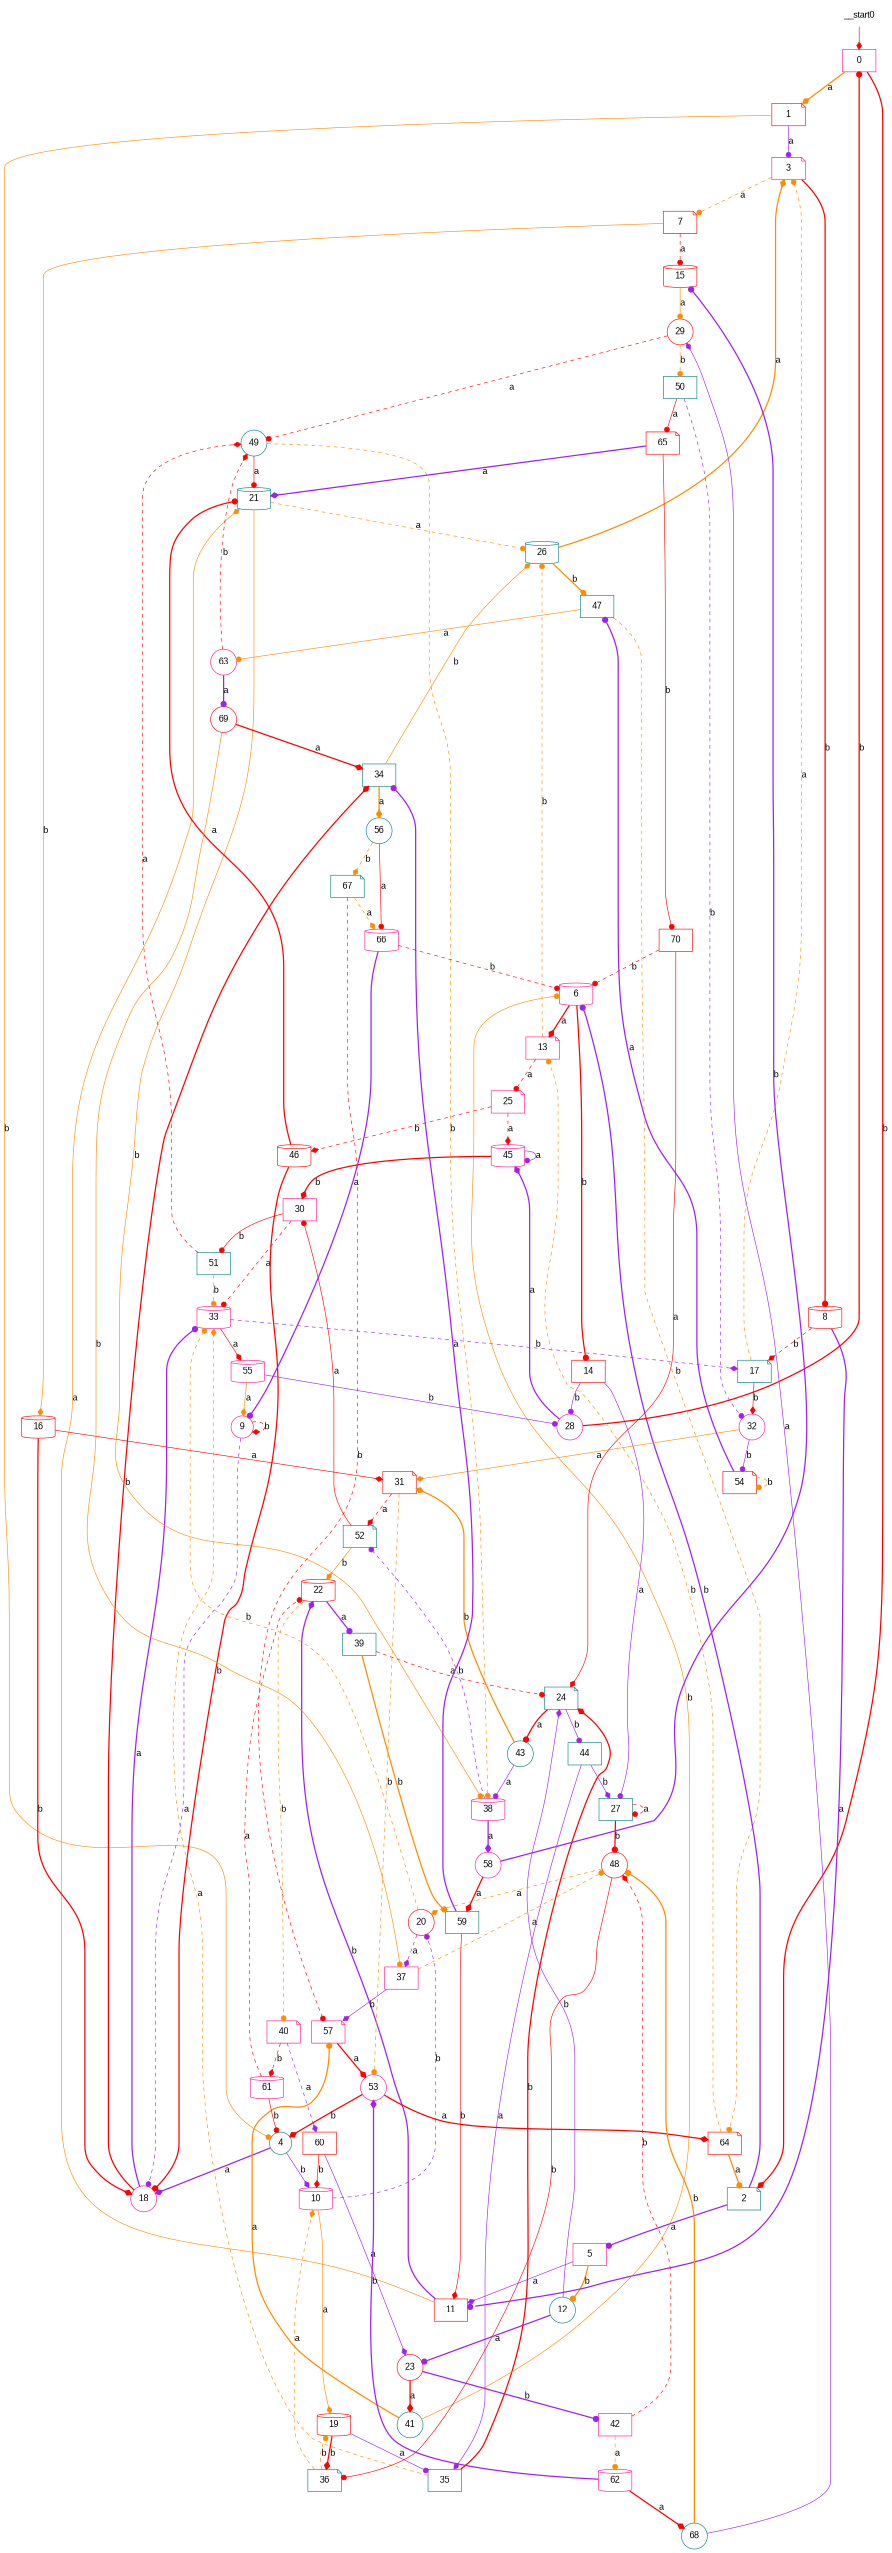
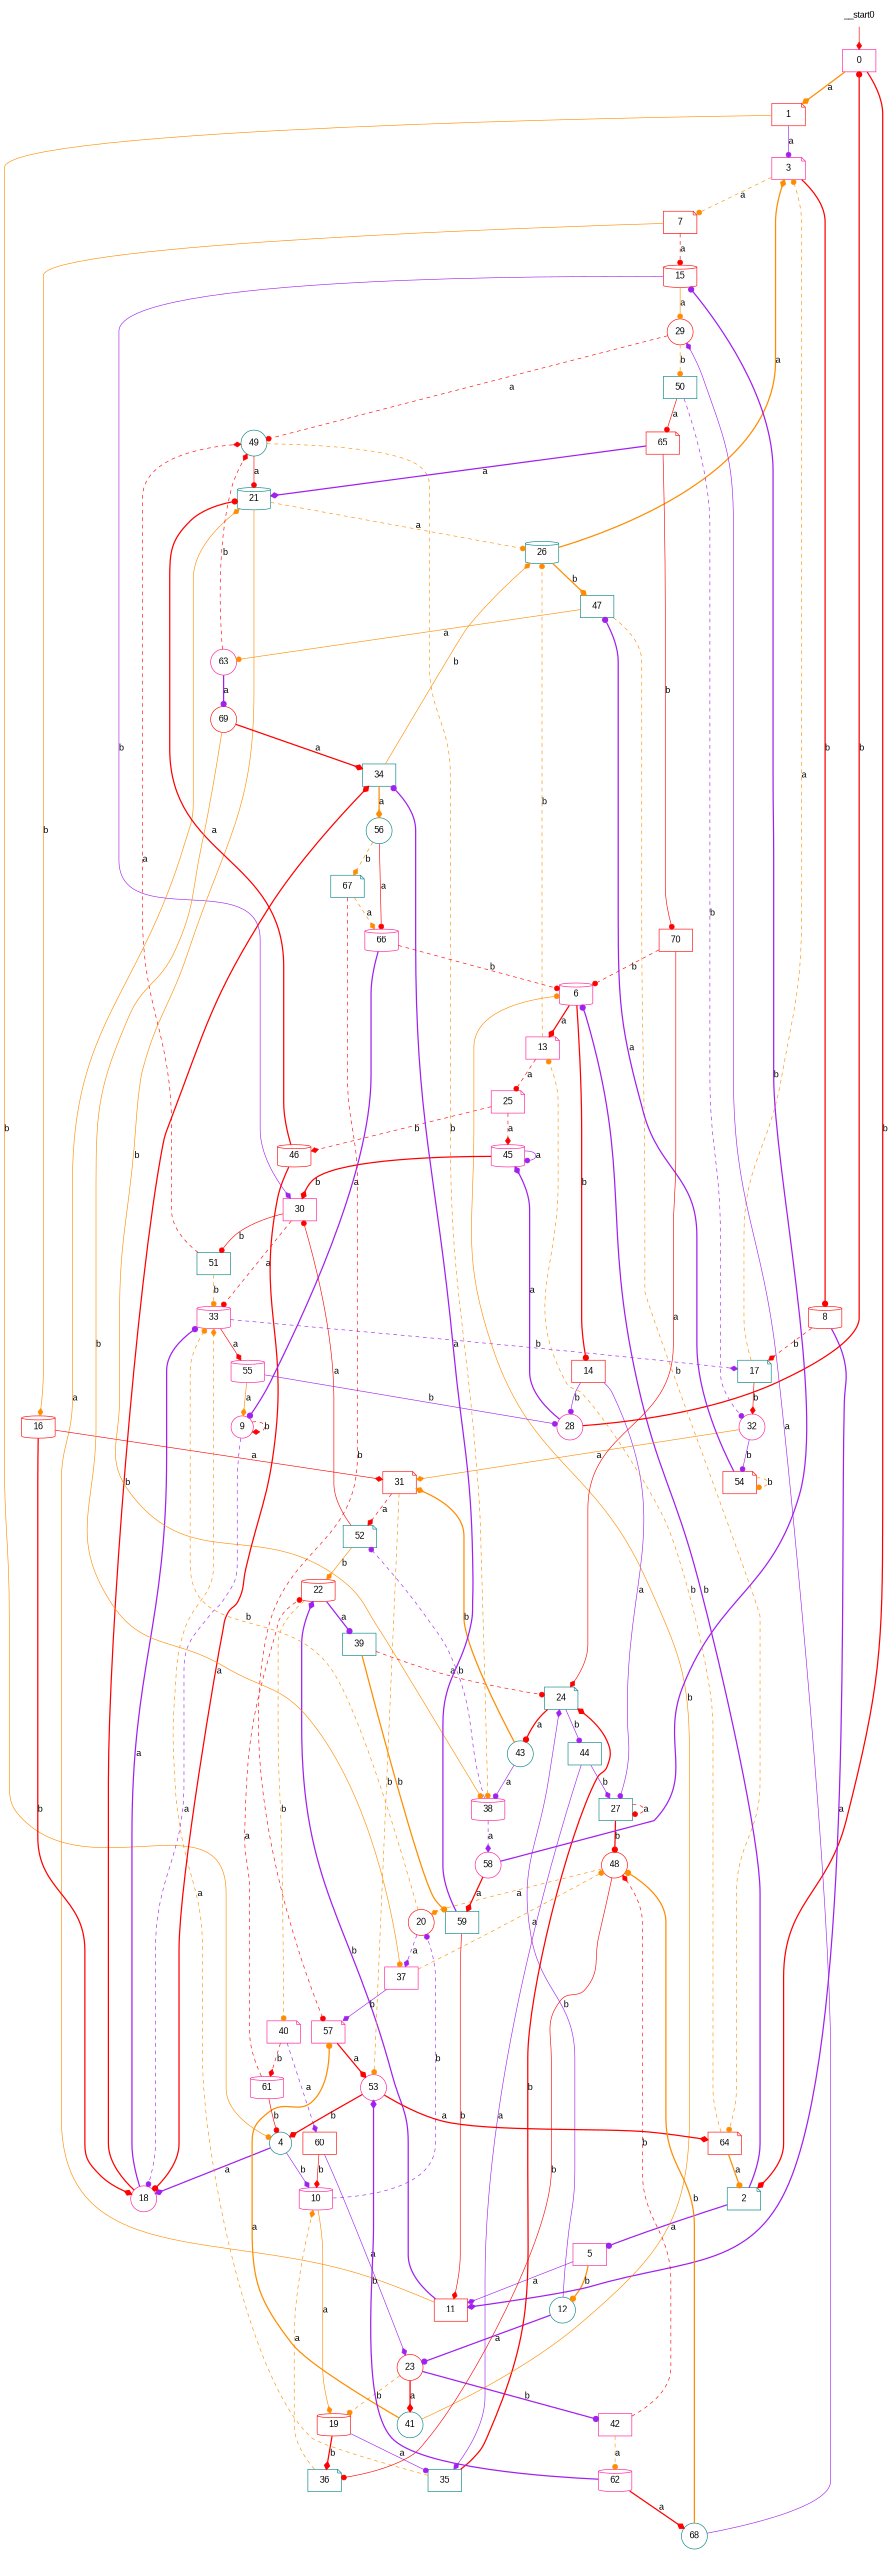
  digraph {
    fontname="Liberation Sans"
    node [color=deeppink fontname="Liberation Sans" shape=circle]
    edge [arrowhead=dot color=red fontname="Liberation Sans" style=bold]
    __start0 [color=red shape=none]
    0 [shape=box]
    1 [color=red shape=note]
    2 [color=teal shape=note]
    3 [shape=note]
    4 [color=teal]
    5 [shape=box]
    6 [shape=cylinder]
    7 [color=red shape=note]
    8 [color=red shape=cylinder]
    10 [shape=cylinder]
    18
    11 [color=red shape=box]
    12 [color=teal]
    13 [shape=note]
    14 [color=red shape=box]
    15 [color=red shape=cylinder]
    16 [color=red shape=cylinder]
    17 [color=teal shape=note]
    9
    19 [color=red shape=cylinder]
    20 [color=red]
    21 [color=teal shape=cylinder]
    22 [color=red shape=cylinder]
    23 [color=red]
    24 [color=teal shape=note]
    25 [shape=note]
    26 [color=teal shape=cylinder]
    27 [color=teal shape=box]
    28
    29 [color=red]
    30 [shape=box]
    31 [color=red shape=note]
    32
    33 [shape=cylinder]
    34 [color=teal shape=box]
    35 [color=teal shape=box]
    36 [color=teal shape=note]
    37 [shape=box]
    38 [shape=cylinder]
    39 [color=teal shape=box]
    40 [shape=note]
    41 [color=teal]
    42 [shape=box]
    43 [color=teal]
    44 [color=teal shape=box]
    45 [shape=cylinder]
    46 [color=red shape=cylinder]
    47 [color=teal shape=box]
    48 [color=red]
    49 [color=teal]
    50 [color=teal shape=box]
    51 [color=teal shape=box]
    52 [color=teal shape=note]
    53
    54 [color=red shape=note]
    55 [shape=cylinder]
    56 [color=teal]
    57 [shape=note]
    58
    59 [color=teal shape=box]
    60 [color=red shape=box]
    61 [shape=cylinder]
    62 [shape=cylinder]
    63
    64 [color=red shape=note]
    65 [color=red shape=note]
    66 [shape=cylinder]
    67 [color=teal shape=note]
    68 [color=teal]
    69 [color=red]
    70 [color=red shape=box]
    __start0 -> 0 [arrowhead=diamond style=solid]
    0 -> 1 [arrowhead=diamond color=darkorange label=a]
    0 -> 2 [arrowhead=diamond label=b]
    1 -> 3 [color=purple label=a style=solid]
    1 -> 4 [color=darkorange label=b style=solid]
    2 -> 5 [color=purple label=a]
    2 -> 6 [color=purple label=b]
    3 -> 7 [color=darkorange label=a style=dashed]
    3 -> 8 [label=b]
    4 -> 10 [arrowhead=diamond color=purple label=b style=solid]
    4 -> 18 [arrowhead=diamond color=purple label=a]
    5 -> 11 [arrowhead=diamond color=purple label=a style=solid]
    5 -> 12 [color=darkorange label=b]
    6 -> 13 [arrowhead=diamond label=a]
    6 -> 14 [label=b]
    7 -> 15 [label=a style=dashed]
    7 -> 16 [arrowhead=diamond color=darkorange label=b style=solid]
-   8 -> 11 [color=purple label=a]
+   8 -> 11 [arrowhead=diamond color=purple label=a]
    8 -> 17 [arrowhead=diamond label=b style=dashed]
    10 -> 19 [arrowhead=diamond color=darkorange label=a style=solid]
    10 -> 20 [color=purple label=b style=dashed]
    18 -> 33 [color=purple label=a]
    18 -> 34 [arrowhead=diamond label=b]
    11 -> 21 [arrowhead=diamond color=darkorange label=a style=solid]
    11 -> 22 [arrowhead=diamond color=purple label=b]
    12 -> 23 [color=purple label=a]
    12 -> 24 [arrowhead=diamond color=purple label=b style=solid]
    13 -> 25 [label=a style=dashed]
    13 -> 26 [color=darkorange label=b style=dashed]
    14 -> 27 [color=purple label=a style=solid]
    14 -> 28 [color=purple label=b style=solid]
    15 -> 29 [color=darkorange label=a style=solid]
+   15 -> 30 [arrowhead=diamond color=purple label=b style=solid]
    16 -> 18 [arrowhead=diamond label=b]
    16 -> 31 [arrowhead=diamond label=a style=solid]
    17 -> 3 [color=darkorange label=a style=dashed]
    17 -> 32 [arrowhead=diamond label=b style=solid]
    9 -> 18 [color=purple label=a style=dashed]
    9 -> 9 [arrowhead=diamond label=b style=dashed]
    19 -> 35 [color=purple label=a style=solid]
    19 -> 36 [arrowhead=diamond label=b]
    20 -> 33 [color=darkorange label=b style=dashed]
    20 -> 37 [arrowhead=diamond color=purple label=a style=dashed]
    21 -> 26 [color=darkorange label=a style=dashed]
    21 -> 38 [color=darkorange label=b style=solid]
    22 -> 39 [color=purple label=a]
    22 -> 40 [color=darkorange label=b style=dashed]
    23 -> 41 [arrowhead=diamond label=a]
    23 -> 42 [color=purple label=b]
    24 -> 43 [label=a]
    24 -> 44 [color=purple label=b style=solid]
    25 -> 45 [arrowhead=diamond label=a style=dashed]
    25 -> 46 [arrowhead=diamond label=b style=dashed]
    26 -> 3 [arrowhead=diamond color=darkorange label=a]
    26 -> 47 [arrowhead=diamond color=darkorange label=b]
    27 -> 27 [label=a style=dashed]
    27 -> 48 [label=b]
    28 -> 0 [label=b]
    28 -> 45 [arrowhead=diamond color=purple label=a]
    29 -> 49 [label=a style=dashed]
    29 -> 50 [color=darkorange label=b style=dashed]
    30 -> 33 [label=a style=dashed]
    30 -> 51 [label=b style=solid]
    31 -> 52 [arrowhead=diamond label=a style=dashed]
    31 -> 53 [color=darkorange label=b style=dashed]
    32 -> 31 [arrowhead=diamond color=darkorange label=a style=solid]
    32 -> 54 [color=purple label=b style=solid]
    33 -> 17 [arrowhead=diamond color=purple label=b style=dashed]
    33 -> 55 [arrowhead=diamond label=a style=solid]
    34 -> 26 [arrowhead=diamond color=darkorange label=b style=solid]
    34 -> 56 [arrowhead=diamond color=darkorange label=a]
    35 -> 24 [arrowhead=diamond label=b]
    35 -> 33 [arrowhead=diamond color=darkorange label=a style=dashed]
    36 -> 10 [arrowhead=diamond color=darkorange label=a style=dashed]
-   36 -> 19 [color=darkorange label=b style=dashed]
+   23 -> 19 [color=darkorange label=b style=dashed]
    37 -> 48 [color=darkorange label=a style=dashed]
    37 -> 57 [arrowhead=diamond color=purple label=b style=solid]
    38 -> 52 [color=purple label=b style=dashed]
-   38 -> 58 [arrowhead=diamond color=purple label=a]
+   38 -> 58 [arrowhead=diamond color=purple label=a style=dashed]
    39 -> 24 [label=a style=dashed]
    39 -> 59 [color=darkorange label=b]
    40 -> 60 [arrowhead=diamond color=purple label=a style=dashed]
    40 -> 61 [arrowhead=diamond label=b style=dashed]
    41 -> 6 [color=darkorange label=b style=solid]
    41 -> 57 [color=darkorange label=a]
    42 -> 48 [arrowhead=diamond label=b style=dashed]
    42 -> 62 [color=darkorange label=a style=dashed]
    43 -> 31 [arrowhead=diamond color=darkorange label=b]
    43 -> 38 [color=purple label=a style=solid]
    44 -> 27 [arrowhead=diamond color=purple label=b style=solid]
    44 -> 35 [arrowhead=diamond color=purple label=a style=solid]
    45 -> 30 [arrowhead=diamond label=b]
    45 -> 45 [color=purple label=a style=solid]
-   46 -> 18 [label=b]
+   46 -> 18 [label=a]
    46 -> 21 [label=a]
    47 -> 63 [color=darkorange label=a style=solid]
    47 -> 64 [color=darkorange label=b style=dashed]
    48 -> 20 [arrowhead=diamond color=darkorange label=a style=dashed]
    48 -> 36 [label=b style=solid]
    49 -> 21 [label=a style=solid]
    49 -> 38 [color=darkorange label=b style=dashed]
    50 -> 32 [color=purple label=b style=dashed]
    50 -> 65 [label=a style=solid]
    51 -> 33 [color=darkorange label=b style=dashed]
    51 -> 49 [arrowhead=diamond label=a style=dashed]
    52 -> 22 [arrowhead=diamond color=darkorange label=b style=solid]
    52 -> 30 [label=a style=solid]
    53 -> 4 [arrowhead=diamond label=b]
    53 -> 64 [arrowhead=diamond label=a]
    54 -> 47 [color=purple label=a]
    54 -> 54 [color=darkorange label=b style=dashed]
    55 -> 9 [arrowhead=diamond color=darkorange label=a style=solid]
    55 -> 28 [color=purple label=b style=solid]
    56 -> 66 [label=a style=solid]
    56 -> 67 [arrowhead=diamond color=darkorange label=b style=dashed]
    57 -> 53 [arrowhead=diamond label=a]
    58 -> 15 [color=purple label=b]
    58 -> 59 [arrowhead=diamond label=a]
    59 -> 11 [arrowhead=diamond label=b style=solid]
    59 -> 34 [color=purple label=a]
    60 -> 10 [arrowhead=diamond label=b style=solid]
    60 -> 23 [arrowhead=diamond color=purple label=a style=solid]
    61 -> 4 [label=b style=solid]
    61 -> 22 [label=a style=dashed]
    62 -> 53 [arrowhead=diamond color=purple label=b]
    62 -> 68 [arrowhead=diamond label=a]
    63 -> 49 [arrowhead=diamond label=b style=dashed]
    63 -> 69 [color=purple label=a]
    64 -> 2 [color=darkorange label=a]
    64 -> 13 [color=darkorange label=b style=dashed]
    65 -> 21 [arrowhead=diamond color=purple label=a]
    65 -> 70 [label=b style=solid]
    66 -> 6 [label=b style=dashed]
    66 -> 9 [color=purple label=a]
    67 -> 57 [label=b style=dashed]
    67 -> 66 [arrowhead=diamond color=darkorange label=a style=dashed]
    68 -> 29 [arrowhead=diamond color=purple label=a style=solid]
    68 -> 48 [color=darkorange label=b]
    69 -> 34 [arrowhead=diamond label=a]
    69 -> 37 [color=darkorange label=b style=solid]
    70 -> 6 [label=b style=dashed]
    70 -> 24 [arrowhead=diamond label=a style=solid]
  }
